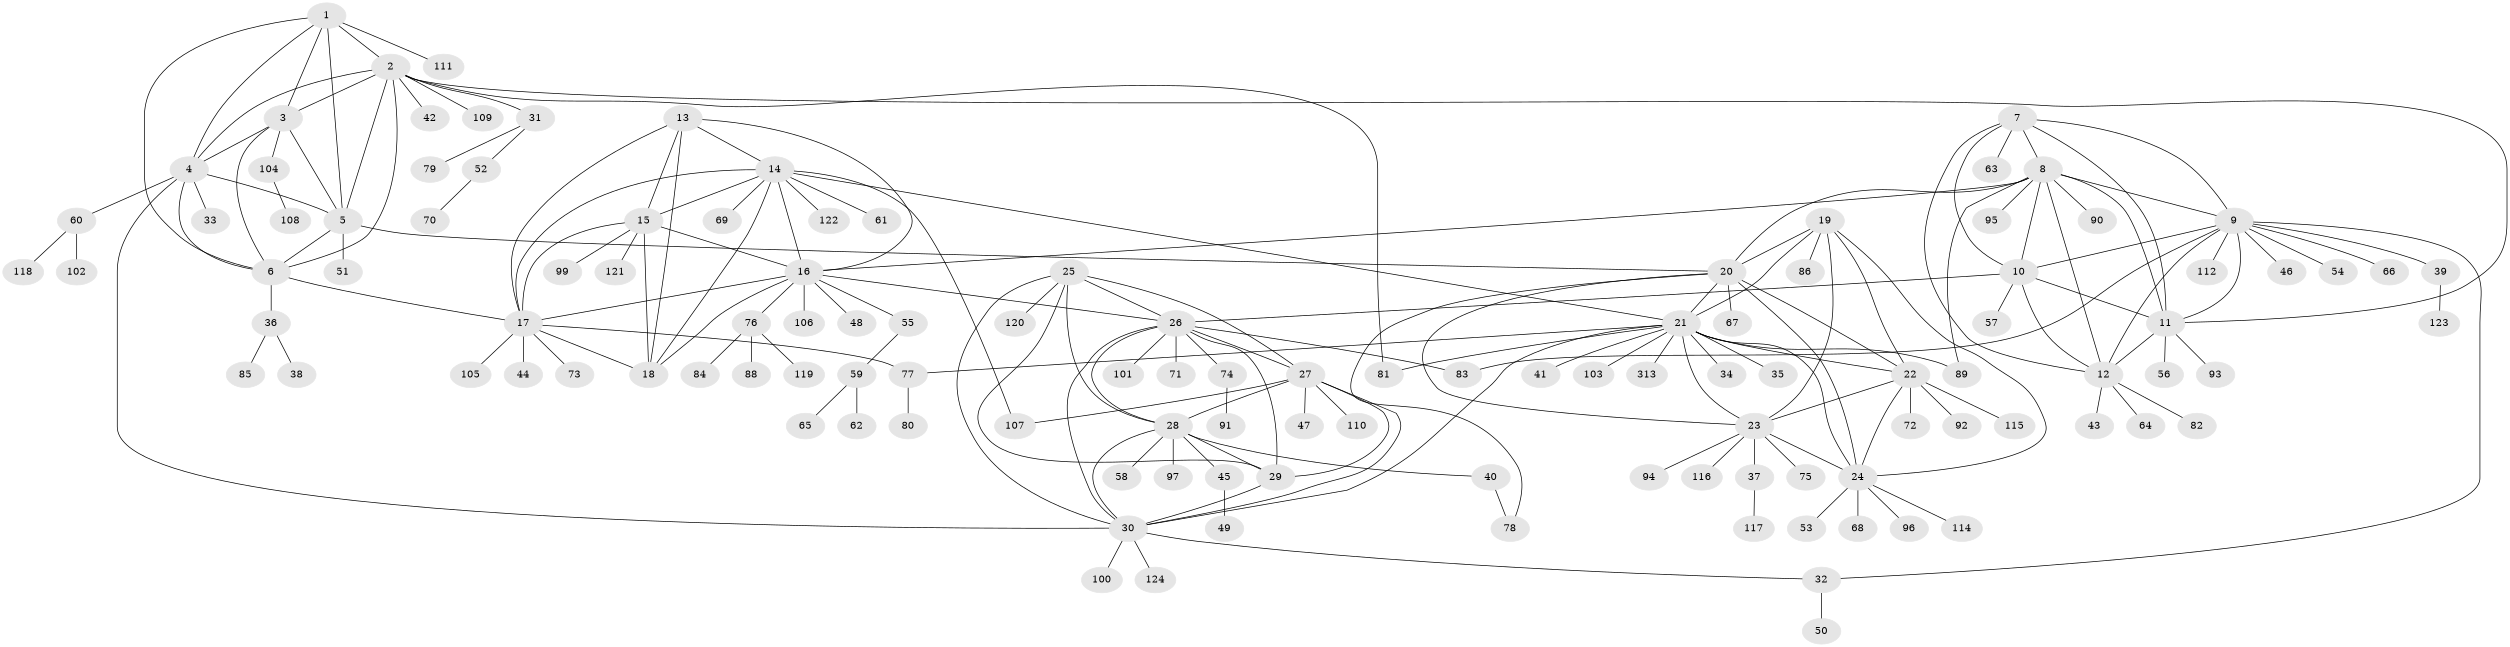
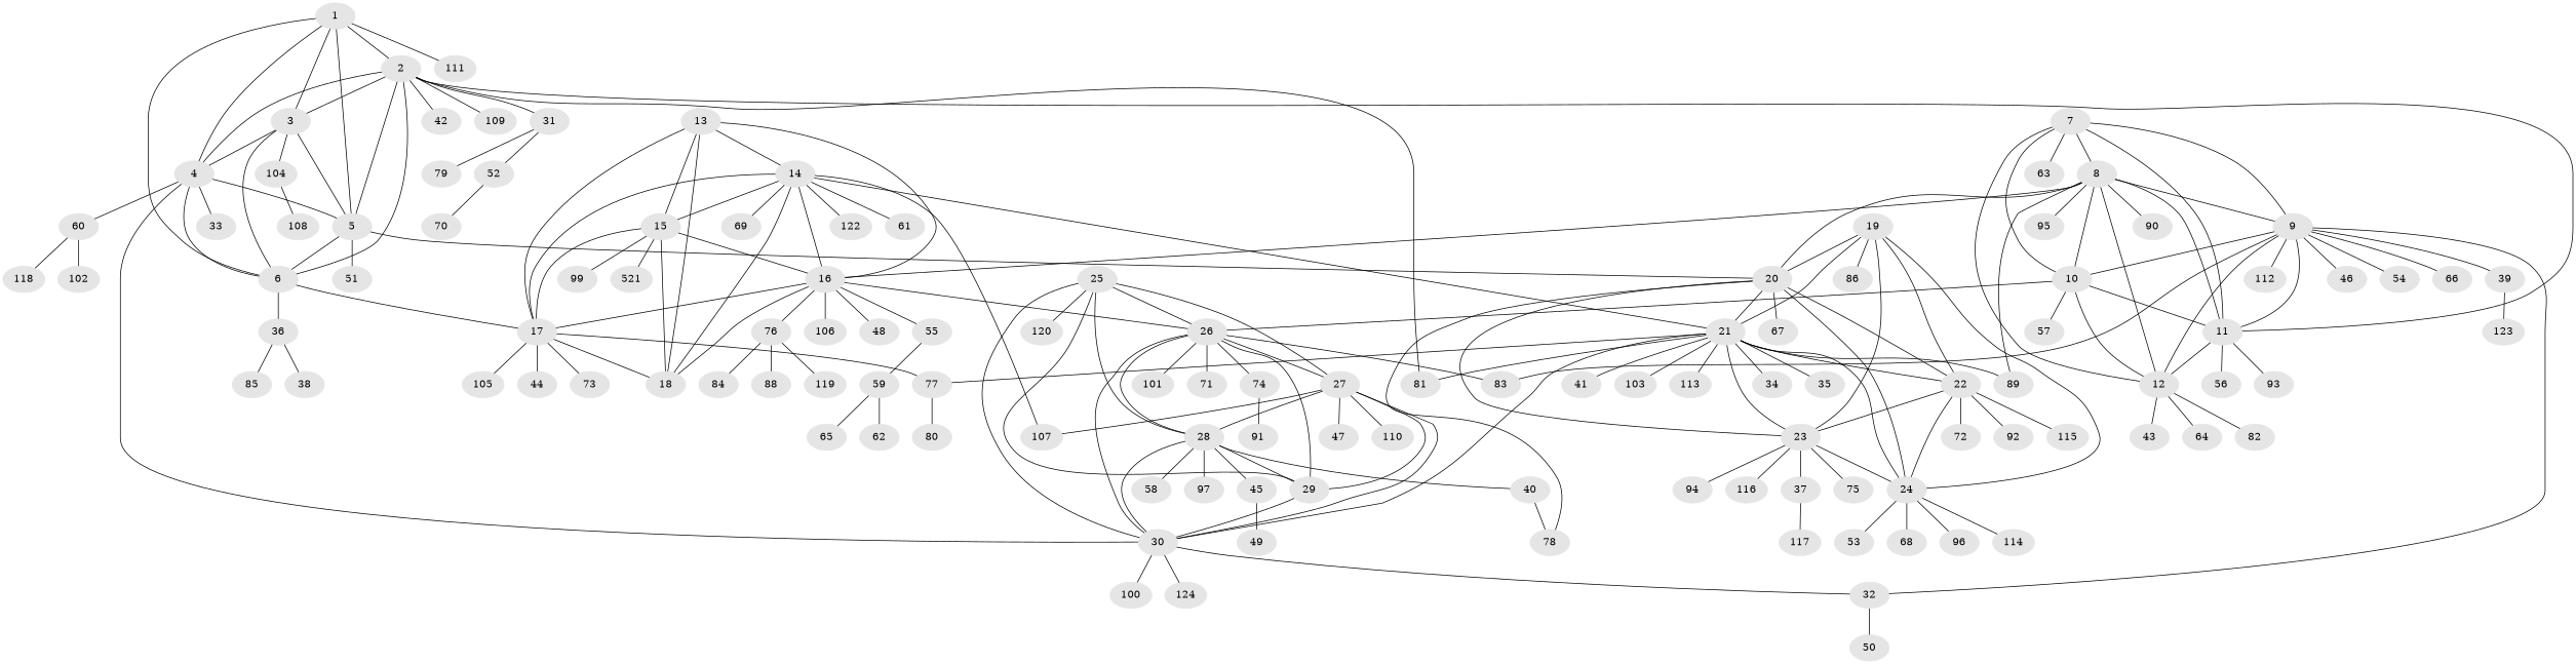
  graph {
    node [color=gray90 style=filled]
    1
    2
    3
    4
    5
    6
    111
    11
    31
    42
    81
    109
    104
    30
    33
    60
    20
    51
    17
    36
    12
    56
    93
    52
    79
    108
    32
    100
    124
    102
    118
    21
    22
    23
    24
    67
    78
    18
    44
    73
    77
    105
    38
    85
    7
    8
    9
    10
    63
    16
    89
    90
    95
    39
    46
    54
    66
    83
    112
    26
    57
    43
    64
    82
    48
    55
    76
    106
    50
    123
    27
    28
    29
    71
    74
    101
    13
    14
    15
    61
    69
    107
    122
    99
-   121
+   121 [label=521]
    34
    35
    41
    103
-   113 [label=313]
+   113
    59
    84
    88
    119
    80
    19
    86
    72
    92
    115
    37
    75
    94
    116
    53
    68
    96
    114
    117
    25
    120
    47
    110
    40
    45
    58
    97
    91
    49
    70
    62
    65
    1 -- 2
    1 -- 3
    1 -- 4
    1 -- 5
    1 -- 6
    1 -- 111
    2 -- 3
    2 -- 4
    2 -- 5
    2 -- 6
    2 -- 11
    2 -- 31
    2 -- 42
    2 -- 81
    2 -- 109
    3 -- 4
    3 -- 5
    3 -- 6
    3 -- 104
    4 -- 5
    4 -- 6
    4 -- 30
    4 -- 33
    4 -- 60
    5 -- 6
    5 -- 20
    5 -- 51
    6 -- 17
    6 -- 36
    11 -- 12
    11 -- 56
    11 -- 93
    31 -- 52
    31 -- 79
    104 -- 108
    30 -- 32
    30 -- 100
    30 -- 124
    60 -- 102
    60 -- 118
    20 -- 21
    20 -- 22
    20 -- 23
    20 -- 24
    20 -- 67
    20 -- 78
    17 -- 18
    17 -- 44
    17 -- 73
    17 -- 77
    17 -- 105
    36 -- 38
    36 -- 85
    12 -- 43
    12 -- 64
    12 -- 82
    52 -- 70
    32 -- 50
    21 -- 81
    21 -- 30
    21 -- 22
    21 -- 23
    21 -- 24
    21 -- 77
    21 -- 89
    21 -- 34
    21 -- 35
    21 -- 41
    21 -- 103
    21 -- 113
    22 -- 23
    22 -- 24
    22 -- 72
    22 -- 92
    22 -- 115
    23 -- 24
    23 -- 37
    23 -- 75
    23 -- 94
    23 -- 116
    24 -- 53
    24 -- 68
    24 -- 96
    24 -- 114
    77 -- 80
    7 -- 11
    7 -- 12
    7 -- 8
    7 -- 9
    7 -- 10
    7 -- 63
    8 -- 11
    8 -- 20
    8 -- 12
    8 -- 9
    8 -- 10
    8 -- 16
    8 -- 89
    8 -- 90
    8 -- 95
    9 -- 11
    9 -- 12
    9 -- 32
    9 -- 10
    9 -- 39
    9 -- 46
    9 -- 54
    9 -- 66
    9 -- 83
    9 -- 112
    10 -- 11
    10 -- 12
    10 -- 26
    10 -- 57
    16 -- 17
    16 -- 18
    16 -- 26
    16 -- 48
    16 -- 55
    16 -- 76
    16 -- 106
    39 -- 123
    26 -- 30
    26 -- 83
    26 -- 27
    26 -- 28
    26 -- 29
    26 -- 71
    26 -- 74
    26 -- 101
    55 -- 59
    76 -- 84
    76 -- 88
    76 -- 119
    27 -- 30
    27 -- 28
    27 -- 29
    27 -- 107
    27 -- 47
    27 -- 110
    28 -- 30
    28 -- 29
    28 -- 40
    28 -- 45
    28 -- 58
    28 -- 97
    29 -- 30
    74 -- 91
    13 -- 17
    13 -- 18
    13 -- 16
    13 -- 14
    13 -- 15
    14 -- 17
    14 -- 21
    14 -- 18
    14 -- 16
    14 -- 15
    14 -- 61
    14 -- 69
    14 -- 107
    14 -- 122
    15 -- 17
    15 -- 18
    15 -- 16
    15 -- 99
    15 -- 121
    59 -- 62
    59 -- 65
    19 -- 20
    19 -- 21
    19 -- 22
    19 -- 23
    19 -- 24
    19 -- 86
    37 -- 117
    25 -- 30
    25 -- 26
    25 -- 27
    25 -- 28
    25 -- 29
    25 -- 120
    40 -- 78
    45 -- 49
  }
